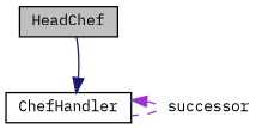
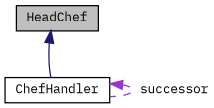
  digraph {
    fontname="IBM Plex Mono"
    node [color=black fontname="IBM Plex Mono" fontsize=10 shape=record style=filled]
    edge [dir=back fontname="IBM Plex Mono" fontsize=10 labelfontname=Helvetica labelfontsize=10]
    n1 [fillcolor=grey75 fontcolor=black height=0.2 label=HeadChef width=0.4]
    n2 [fillcolor=white height=0.2 label=ChefHandler width=0.4]
-   n2 -> n1 [color=midnightblue style=solid]
+   n1 -> n2 [color=midnightblue style=solid]
    n2 -> n2 [color=darkorchid3 label=" successor" style=dashed]
  }
